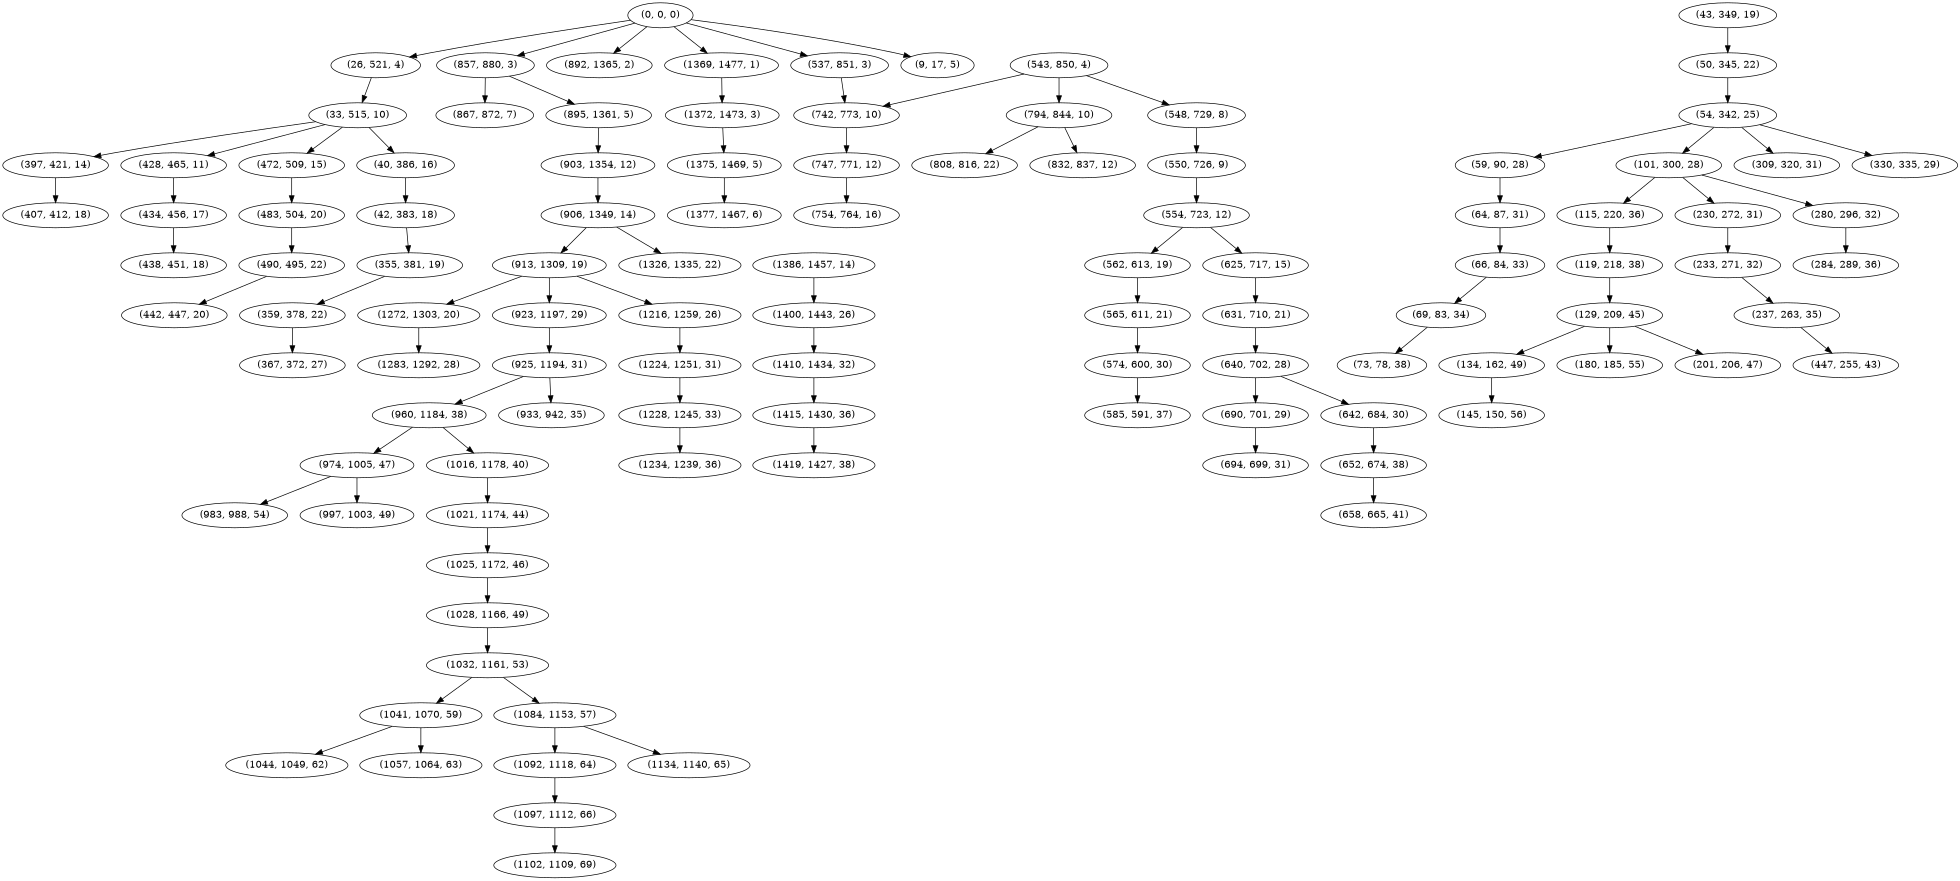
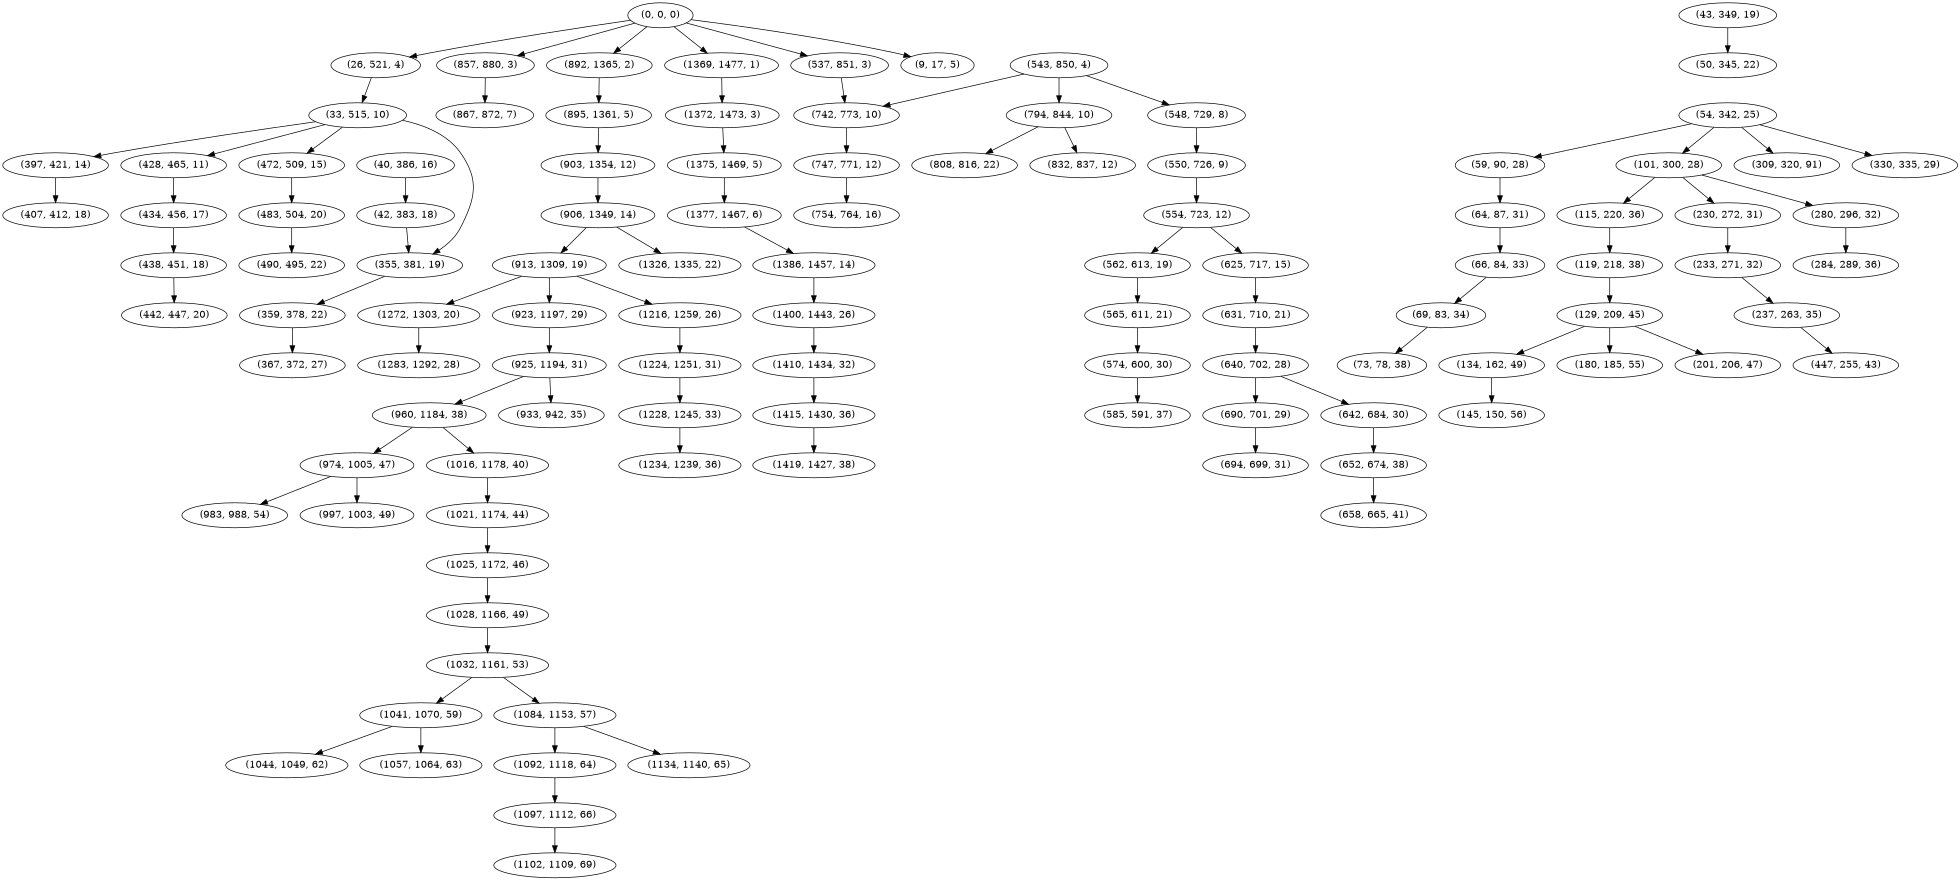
  digraph {
    "(0, 0, 0)"
    "(9, 17, 5)"
    "(26, 521, 4)"
    "(537, 851, 3)"
    "(857, 880, 3)"
    "(892, 1365, 2)"
    "(1369, 1477, 1)"
    "(33, 515, 10)"
    "(742, 773, 10)"
    "(867, 872, 7)"
    "(895, 1361, 5)"
    "(1372, 1473, 3)"
    "(40, 386, 16)"
    "(397, 421, 14)"
    "(428, 465, 11)"
    "(472, 509, 15)"
    "(42, 383, 18)"
    "(407, 412, 18)"
    "(434, 456, 17)"
    "(483, 504, 20)"
    "(355, 381, 19)"
    "(43, 349, 19)"
    "(50, 345, 22)"
    "(359, 378, 22)"
    "(54, 342, 25)"
    "(59, 90, 28)"
    "(101, 300, 28)"
-   "(309, 320, 31)"
+   "(309, 320, 31)" [label="(309, 320, 91)"]
    "(330, 335, 29)"
    "(64, 87, 31)"
    "(115, 220, 36)"
    "(230, 272, 31)"
    "(280, 296, 32)"
    "(66, 84, 33)"
    "(69, 83, 34)"
    "(73, 78, 38)"
    "(119, 218, 38)"
    "(233, 271, 32)"
    "(284, 289, 36)"
    "(129, 209, 45)"
    "(134, 162, 49)"
    "(180, 185, 55)"
    "(201, 206, 47)"
    "(145, 150, 56)"
    "(237, 263, 35)"
    n46 [label="(447, 255, 43)"]
    "(367, 372, 27)"
    "(438, 451, 18)"
    "(442, 447, 20)"
    "(490, 495, 22)"
    "(543, 850, 4)"
    "(548, 729, 8)"
    "(794, 844, 10)"
    "(550, 726, 9)"
    "(747, 771, 12)"
    "(808, 816, 22)"
    "(832, 837, 12)"
    "(554, 723, 12)"
    "(562, 613, 19)"
    "(625, 717, 15)"
    "(565, 611, 21)"
    "(631, 710, 21)"
    "(574, 600, 30)"
    "(585, 591, 37)"
    "(640, 702, 28)"
    "(642, 684, 30)"
    "(690, 701, 29)"
    "(652, 674, 38)"
    "(694, 699, 31)"
    "(658, 665, 41)"
    "(754, 764, 16)"
    "(903, 1354, 12)"
    "(906, 1349, 14)"
    "(913, 1309, 19)"
    "(1326, 1335, 22)"
    "(923, 1197, 29)"
    "(1216, 1259, 26)"
    "(1272, 1303, 20)"
    "(925, 1194, 31)"
    "(1224, 1251, 31)"
    "(1283, 1292, 28)"
    "(933, 942, 35)"
    "(960, 1184, 38)"
    "(974, 1005, 47)"
    "(1016, 1178, 40)"
    "(983, 988, 54)"
    "(997, 1003, 49)"
    "(1021, 1174, 44)"
    "(1025, 1172, 46)"
    "(1028, 1166, 49)"
    "(1032, 1161, 53)"
    "(1041, 1070, 59)"
    "(1084, 1153, 57)"
    "(1044, 1049, 62)"
    "(1057, 1064, 63)"
    "(1092, 1118, 64)"
    "(1134, 1140, 65)"
    "(1097, 1112, 66)"
    "(1102, 1109, 69)"
    "(1228, 1245, 33)"
    "(1234, 1239, 36)"
    "(1375, 1469, 5)"
    "(1377, 1467, 6)"
    "(1386, 1457, 14)"
    "(1400, 1443, 26)"
    "(1410, 1434, 32)"
    "(1415, 1430, 36)"
    "(1419, 1427, 38)"
    "(0, 0, 0)" -> "(9, 17, 5)"
    "(0, 0, 0)" -> "(26, 521, 4)"
    "(0, 0, 0)" -> "(537, 851, 3)"
    "(0, 0, 0)" -> "(857, 880, 3)"
    "(0, 0, 0)" -> "(892, 1365, 2)"
    "(0, 0, 0)" -> "(1369, 1477, 1)"
    "(26, 521, 4)" -> "(33, 515, 10)"
    "(537, 851, 3)" -> "(742, 773, 10)"
    "(857, 880, 3)" -> "(867, 872, 7)"
-   "(857, 880, 3)" -> "(895, 1361, 5)"
+   "(892, 1365, 2)" -> "(895, 1361, 5)"
    "(1369, 1477, 1)" -> "(1372, 1473, 3)"
-   "(33, 515, 10)" -> "(40, 386, 16)"
+   "(33, 515, 10)" -> "(355, 381, 19)"
    "(33, 515, 10)" -> "(397, 421, 14)"
    "(33, 515, 10)" -> "(428, 465, 11)"
    "(33, 515, 10)" -> "(472, 509, 15)"
    "(742, 773, 10)" -> "(747, 771, 12)"
    "(895, 1361, 5)" -> "(903, 1354, 12)"
    "(1372, 1473, 3)" -> "(1375, 1469, 5)"
    "(40, 386, 16)" -> "(42, 383, 18)"
    "(397, 421, 14)" -> "(407, 412, 18)"
    "(428, 465, 11)" -> "(434, 456, 17)"
    "(472, 509, 15)" -> "(483, 504, 20)"
    "(42, 383, 18)" -> "(355, 381, 19)"
    "(434, 456, 17)" -> "(438, 451, 18)"
    "(483, 504, 20)" -> "(490, 495, 22)"
    "(355, 381, 19)" -> "(359, 378, 22)"
    "(43, 349, 19)" -> "(50, 345, 22)"
-   "(50, 345, 22)" -> "(54, 342, 25)"
    "(359, 378, 22)" -> "(367, 372, 27)"
    "(54, 342, 25)" -> "(59, 90, 28)"
    "(54, 342, 25)" -> "(101, 300, 28)"
    "(54, 342, 25)" -> "(309, 320, 31)"
    "(54, 342, 25)" -> "(330, 335, 29)"
    "(59, 90, 28)" -> "(64, 87, 31)"
    "(101, 300, 28)" -> "(115, 220, 36)"
    "(101, 300, 28)" -> "(230, 272, 31)"
    "(101, 300, 28)" -> "(280, 296, 32)"
    "(64, 87, 31)" -> "(66, 84, 33)"
    "(115, 220, 36)" -> "(119, 218, 38)"
    "(230, 272, 31)" -> "(233, 271, 32)"
    "(280, 296, 32)" -> "(284, 289, 36)"
    "(66, 84, 33)" -> "(69, 83, 34)"
    "(69, 83, 34)" -> "(73, 78, 38)"
    "(119, 218, 38)" -> "(129, 209, 45)"
    "(233, 271, 32)" -> "(237, 263, 35)"
    "(129, 209, 45)" -> "(134, 162, 49)"
    "(129, 209, 45)" -> "(180, 185, 55)"
    "(129, 209, 45)" -> "(201, 206, 47)"
    "(134, 162, 49)" -> "(145, 150, 56)"
    "(237, 263, 35)" -> n46
-   "(490, 495, 22)" -> "(442, 447, 20)"
+   "(438, 451, 18)" -> "(442, 447, 20)"
    "(543, 850, 4)" -> "(742, 773, 10)"
    "(543, 850, 4)" -> "(548, 729, 8)"
    "(543, 850, 4)" -> "(794, 844, 10)"
    "(548, 729, 8)" -> "(550, 726, 9)"
    "(794, 844, 10)" -> "(808, 816, 22)"
    "(794, 844, 10)" -> "(832, 837, 12)"
    "(550, 726, 9)" -> "(554, 723, 12)"
    "(747, 771, 12)" -> "(754, 764, 16)"
    "(554, 723, 12)" -> "(562, 613, 19)"
    "(554, 723, 12)" -> "(625, 717, 15)"
    "(562, 613, 19)" -> "(565, 611, 21)"
    "(625, 717, 15)" -> "(631, 710, 21)"
    "(565, 611, 21)" -> "(574, 600, 30)"
    "(631, 710, 21)" -> "(640, 702, 28)"
    "(574, 600, 30)" -> "(585, 591, 37)"
    "(640, 702, 28)" -> "(642, 684, 30)"
    "(640, 702, 28)" -> "(690, 701, 29)"
    "(642, 684, 30)" -> "(652, 674, 38)"
    "(690, 701, 29)" -> "(694, 699, 31)"
    "(652, 674, 38)" -> "(658, 665, 41)"
    "(903, 1354, 12)" -> "(906, 1349, 14)"
    "(906, 1349, 14)" -> "(913, 1309, 19)"
    "(906, 1349, 14)" -> "(1326, 1335, 22)"
    "(913, 1309, 19)" -> "(923, 1197, 29)"
    "(913, 1309, 19)" -> "(1216, 1259, 26)"
    "(913, 1309, 19)" -> "(1272, 1303, 20)"
    "(923, 1197, 29)" -> "(925, 1194, 31)"
    "(1216, 1259, 26)" -> "(1224, 1251, 31)"
    "(1272, 1303, 20)" -> "(1283, 1292, 28)"
    "(925, 1194, 31)" -> "(933, 942, 35)"
    "(925, 1194, 31)" -> "(960, 1184, 38)"
    "(1224, 1251, 31)" -> "(1228, 1245, 33)"
    "(960, 1184, 38)" -> "(974, 1005, 47)"
    "(960, 1184, 38)" -> "(1016, 1178, 40)"
    "(974, 1005, 47)" -> "(983, 988, 54)"
    "(974, 1005, 47)" -> "(997, 1003, 49)"
    "(1016, 1178, 40)" -> "(1021, 1174, 44)"
    "(1021, 1174, 44)" -> "(1025, 1172, 46)"
    "(1025, 1172, 46)" -> "(1028, 1166, 49)"
    "(1028, 1166, 49)" -> "(1032, 1161, 53)"
    "(1032, 1161, 53)" -> "(1041, 1070, 59)"
    "(1032, 1161, 53)" -> "(1084, 1153, 57)"
    "(1041, 1070, 59)" -> "(1044, 1049, 62)"
    "(1041, 1070, 59)" -> "(1057, 1064, 63)"
    "(1084, 1153, 57)" -> "(1092, 1118, 64)"
    "(1084, 1153, 57)" -> "(1134, 1140, 65)"
    "(1092, 1118, 64)" -> "(1097, 1112, 66)"
    "(1097, 1112, 66)" -> "(1102, 1109, 69)"
    "(1228, 1245, 33)" -> "(1234, 1239, 36)"
    "(1375, 1469, 5)" -> "(1377, 1467, 6)"
+   "(1377, 1467, 6)" -> "(1386, 1457, 14)"
    "(1386, 1457, 14)" -> "(1400, 1443, 26)"
    "(1400, 1443, 26)" -> "(1410, 1434, 32)"
    "(1410, 1434, 32)" -> "(1415, 1430, 36)"
    "(1415, 1430, 36)" -> "(1419, 1427, 38)"
  }
